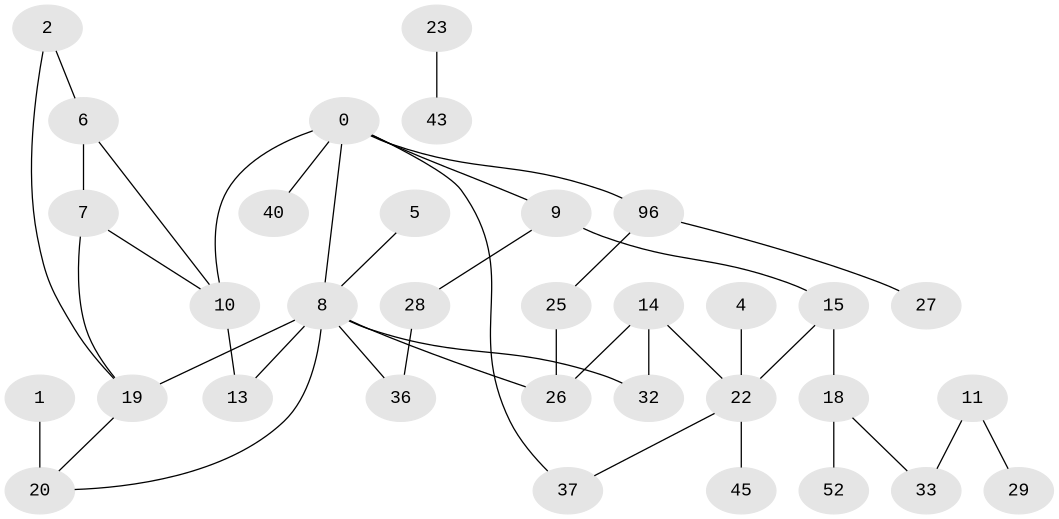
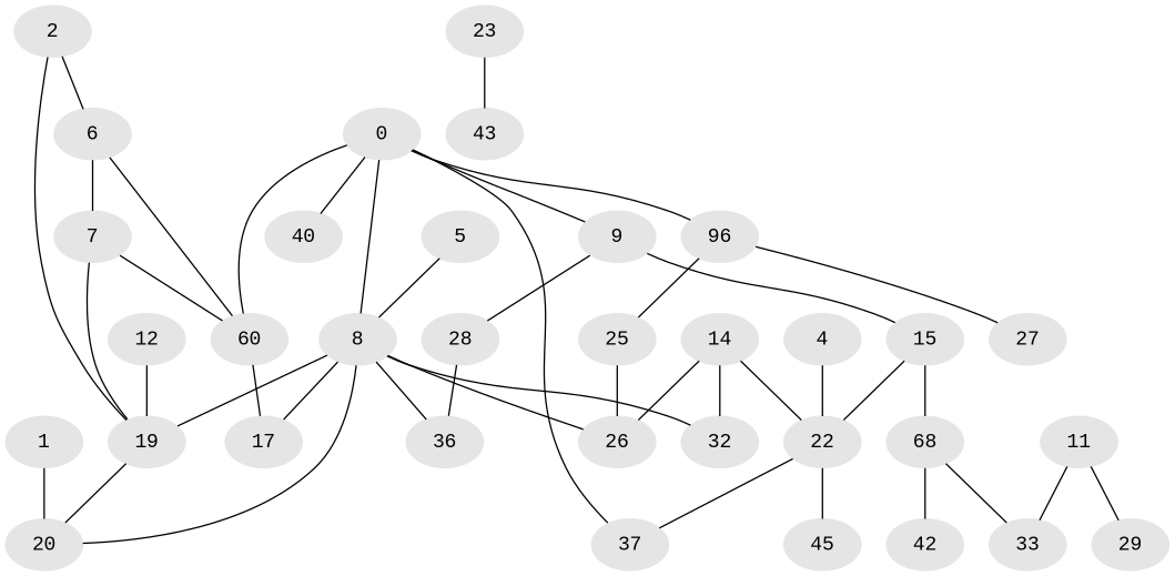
  graph {
    fontname="Liberation Mono"
    node [color=gray90 fontname="Liberation Mono" style=filled]
    edge [fontname="Liberation Mono" weight=1.0]
    1
    20
    2
    6
    19
-   10
+   10 [label=60]
    7
    n8 [label=0]
    8
    9
    n11 [label=96]
    37
    40
-   13
+   13 [label=17]
    26
    32
    36
    15
    28
    25
    27
    4
    22
    45
    5
-   18
+   18 [label=68]
    11
    29
    33
+   12
    14
-   42 [label=52]
+   42
    23
    43
    1 -- 20 [weight=3.0]
    2 -- 6
    2 -- 19
    6 -- 10
    6 -- 7
    19 -- 20
    10 -- 13
    7 -- 19
    7 -- 10
    n8 -- 10 [weight=2.0]
    n8 -- 8
    n8 -- 9
    n8 -- n11
    n8 -- 37
    n8 -- 40
    8 -- 20
    8 -- 19
    8 -- 13
    8 -- 26 [weight=2.0]
    8 -- 32
    8 -- 36
    9 -- 15
    9 -- 28
    n11 -- 25
    n11 -- 27
    15 -- 22
    15 -- 18
    28 -- 36
    25 -- 26
    4 -- 22
    22 -- 37
    22 -- 45
    5 -- 8 [weight=2.0]
    18 -- 33
    18 -- 42
    11 -- 29
    11 -- 33
+   12 -- 19
    14 -- 26
    14 -- 32
    14 -- 22
    23 -- 43
  }
